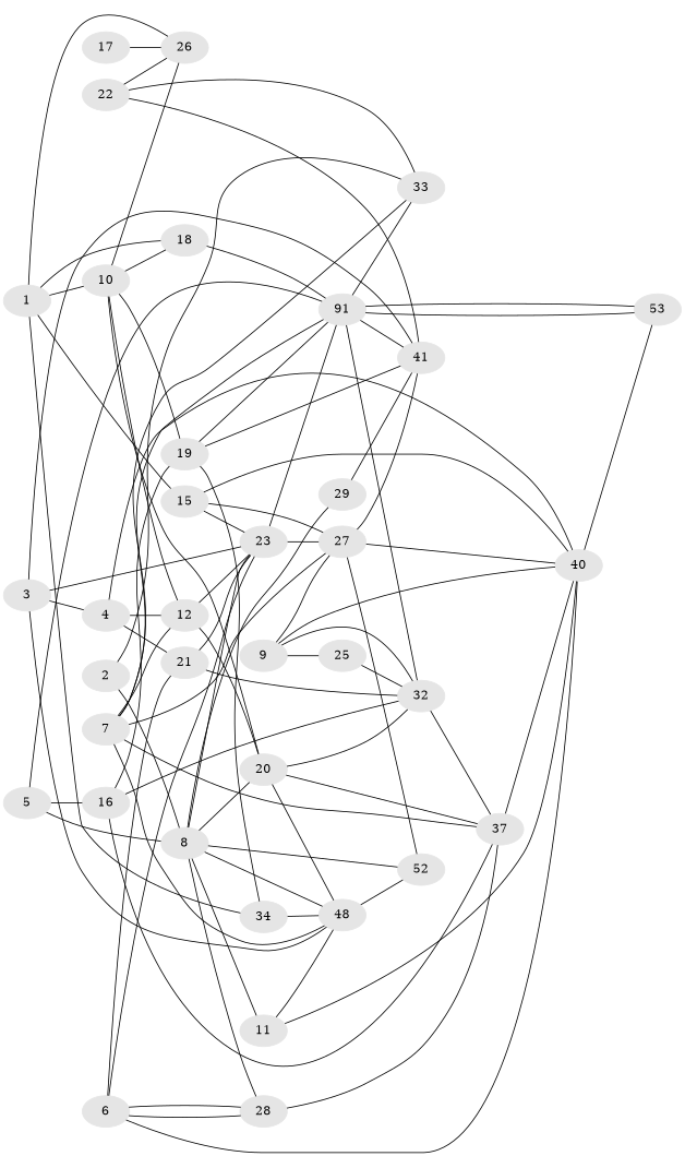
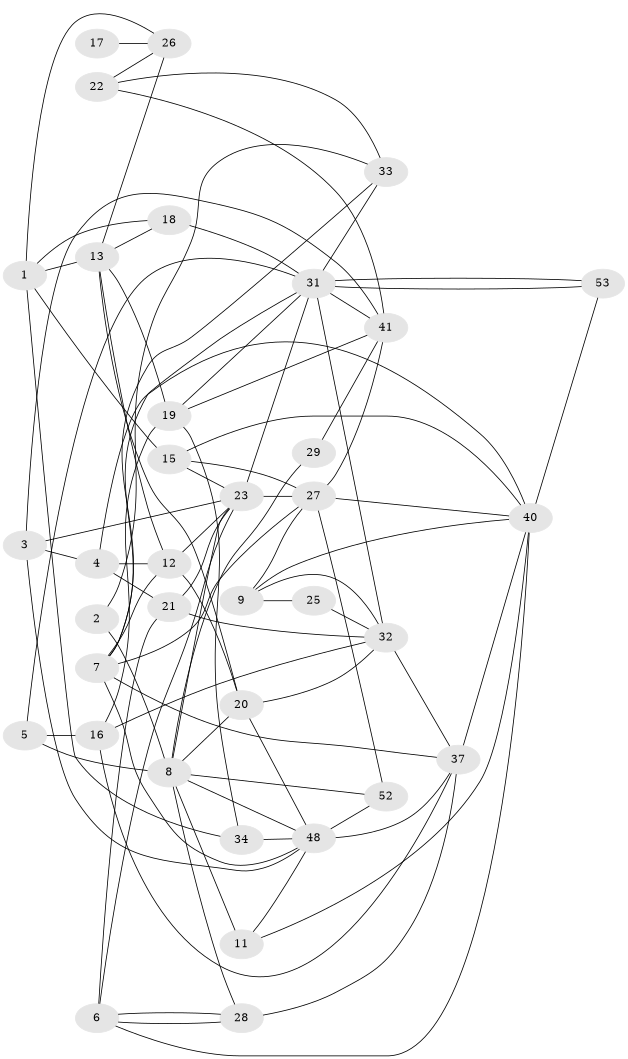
  graph {
    rankdir=LR
    node [color=gray90 style=filled]
    1 [super="+36"]
-   10 [super="+51"]
+   10 [super="+51" label=13]
    15 [super="+35"]
    18
    26 [super="+56"]
    34
    n7 [label=12 super="+42"]
    20 [super="+39"]
    19 [super="+24"]
    23 [super="+30"]
    40 [super="+47"]
    27 [super="+46"]
-   31 [super="+45" label=91]
+   31 [super="+45"]
    48 [super="+55"]
    8 [super="+50"]
    28
    11
    29
    52
    2
    33 [super="+57"]
    4 [super="+38"]
    21
    3
    41 [super="+44"]
    32 [super="+43"]
    53
    5
    16 [super="+49"]
    37 [super="+54"]
    6 [super="+58"]
    7 [super="+12"]
    9 [super="+14"]
    25
    17
    22
    1 -- 10
    1 -- 15 [weight=2]
    1 -- 18
    1 -- 26
    1 -- 34
    10 -- 18
    10 -- 26
    10 -- n7
    10 -- 20
    10 -- 19
    15 -- 23
    15 -- 40
    15 -- 27 [weight=2]
    18 -- 31
    34 -- 48
    n7 -- 20
    n7 -- 23
    20 -- 48
    20 -- 32
-   20 -- 37
+   48 -- 37
    19 -- 34
    19 -- 31
    19 -- 41
    23 -- 27
    23 -- 31
    40 -- 53
    27 -- 40
    27 -- 52
    27 -- 41 [weight=2]
    31 -- 33 [weight=2]
    31 -- 41
    31 -- 32
    31 -- 53
    31 -- 53
    48 -- 52
    8 -- 20
    8 -- 23
    8 -- 48
    8 -- 28
    8 -- 11
    8 -- 29
    8 -- 52
    28 -- 37
    11 -- 40
    11 -- 48
    29 -- 41
    2 -- 8
    2 -- 33
    4 -- n7
    4 -- 40
    4 -- 21
    21 -- 23
    21 -- 32
    3 -- 23
    3 -- 48
    3 -- 4
    3 -- 41
    32 -- 37
    5 -- 31
    5 -- 8
    5 -- 16
    16 -- 19
    16 -- 32
    16 -- 37
    37 -- 40
    6 -- 23
    6 -- 40
    6 -- 28
    6 -- 28
    6 -- 21
    7 -- n7
    7 -- 27
    7 -- 31
    7 -- 48
    7 -- 33
    7 -- 37
    9 -- 40
    9 -- 27
    9 -- 32
    9 -- 25
    25 -- 32
    17 -- 26 [weight=2]
    22 -- 26
    22 -- 33
    22 -- 41
  }
